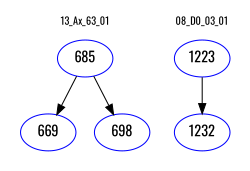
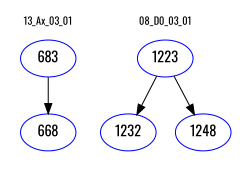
  digraph {
    fontname=Oswald
    node [color=blue fontname=Oswald]
    edge [color=black fontname=Oswald]
-   n1 [label=669]
-   n2 [label=685]
-   n3 [label=698]
+   n1 [label=668]
+   n2 [label=683]
    n4 [label=1232]
    n5 [label=1223]
+   n6 [label=1248]
    subgraph cluster_1 {
      color=white
      fontsize=10
-     label="13_Ax_63_01"
+     label="13_Ax_03_01"
      n1
      n2
-     n3
    }
    subgraph cluster_2 {
      color=white
      fontsize=10
      label="08_D0_03_01"
      n4
      n5
+     n6
    }
    n2 -> n1
-   n2 -> n3
    n5 -> n4
+   n5 -> n6
  }
